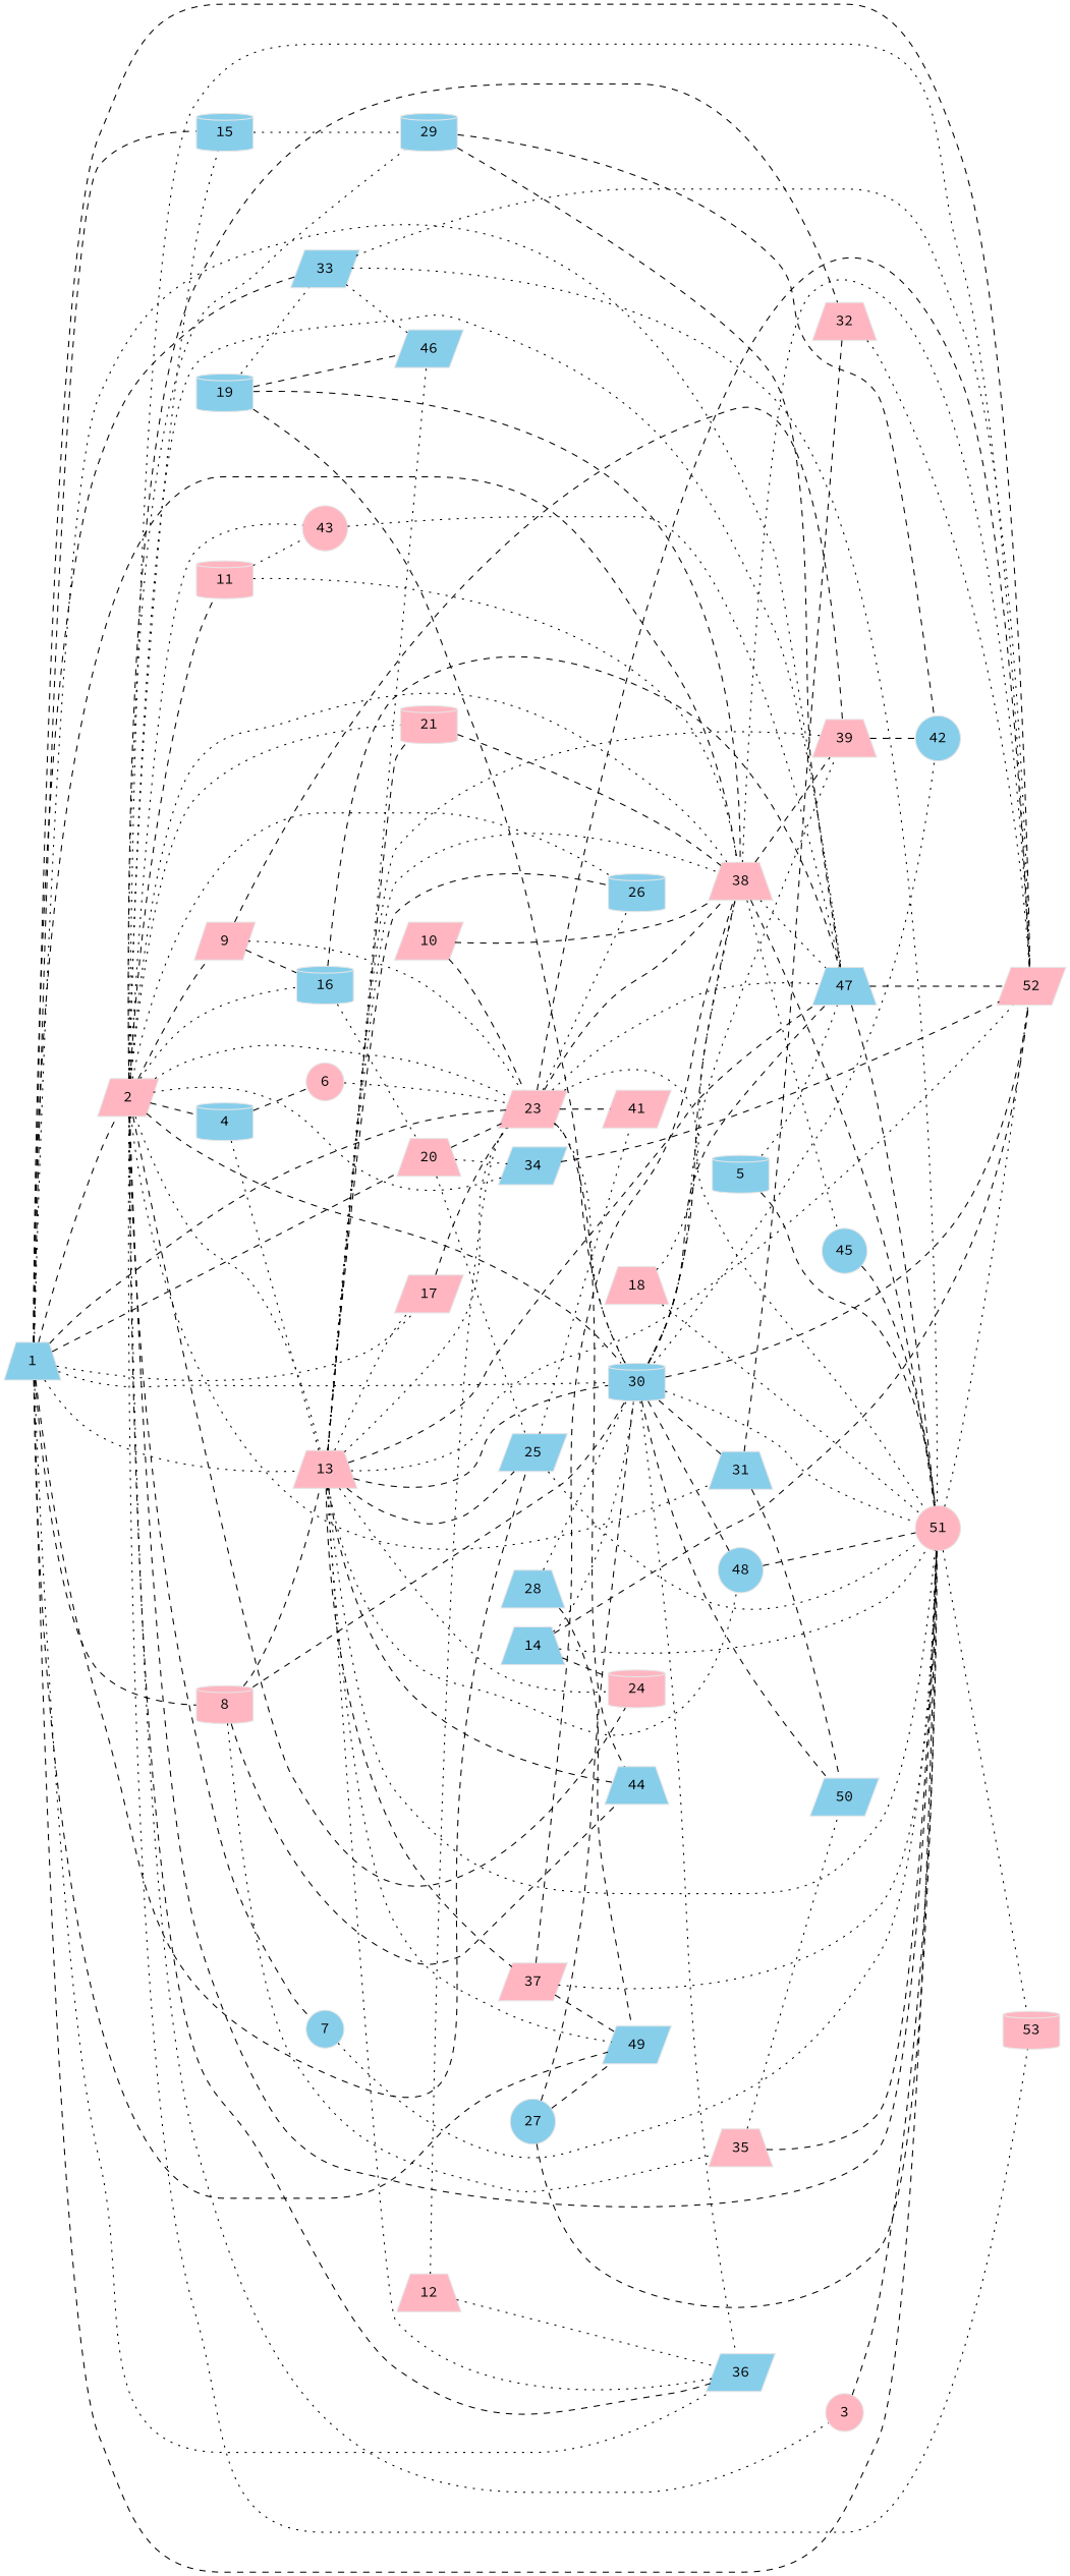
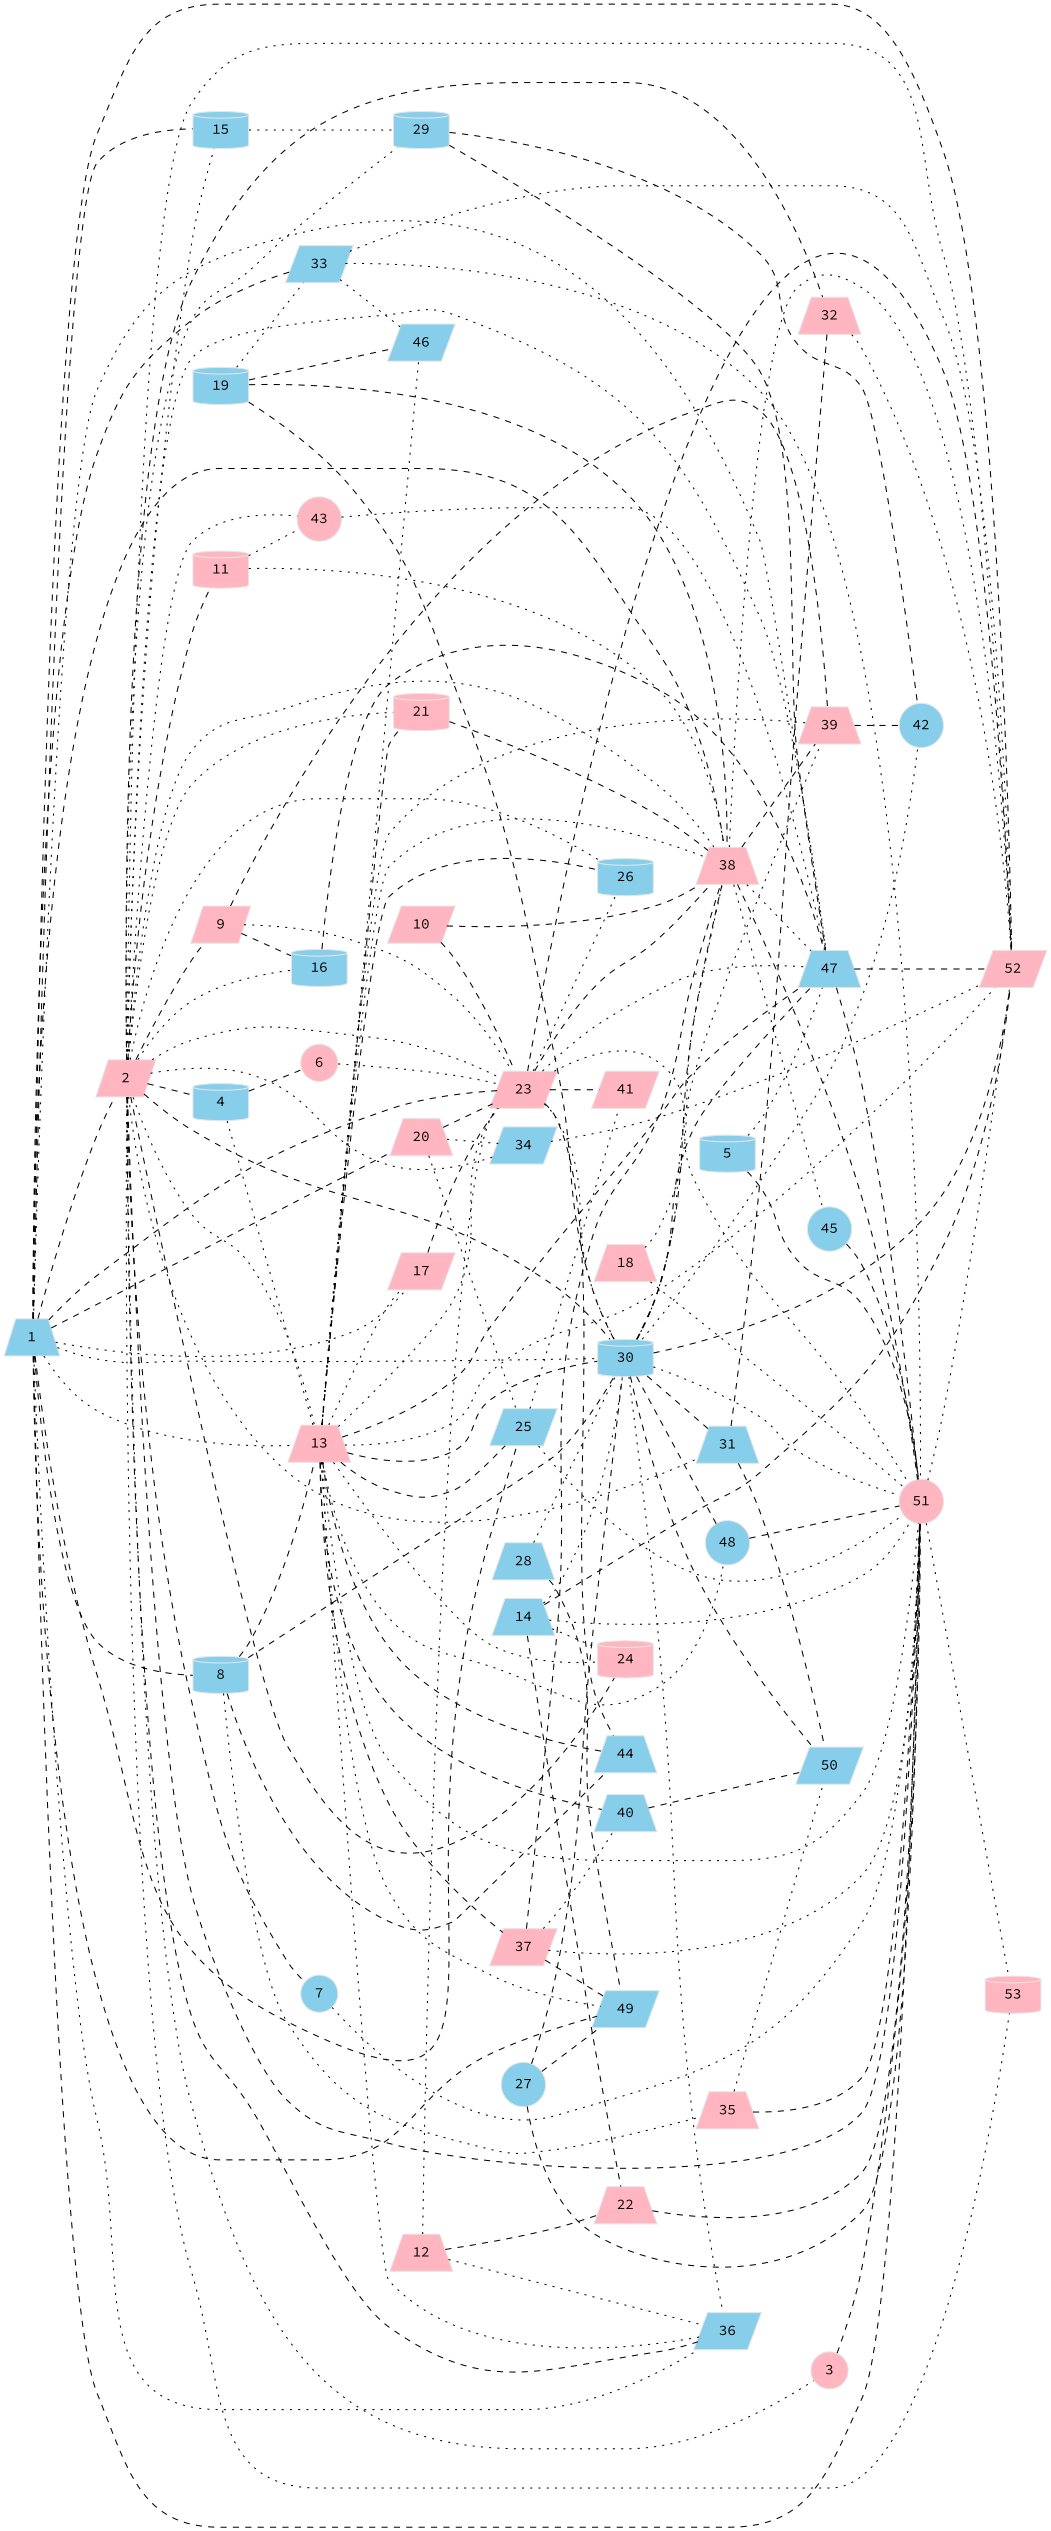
  graph {
    fontname="Source Code Pro"
    rankdir=LR
    node [color=gray90 fillcolor=skyblue fontname="Source Code Pro" shape=trapezium style=filled]
    edge [fontname="Source Code Pro" style=dashed weight=1.0]
    1
    2 [fillcolor=lightpink shape=parallelogram]
-   8 [fillcolor=lightpink shape=cylinder]
+   8 [shape=cylinder]
    13 [fillcolor=lightpink]
    15 [shape=cylinder]
    17 [fillcolor=lightpink shape=parallelogram]
    20 [fillcolor=lightpink]
    23 [fillcolor=lightpink shape=parallelogram]
    25 [shape=parallelogram]
    30 [shape=cylinder]
    33 [shape=parallelogram]
    36 [shape=parallelogram]
    38 [fillcolor=lightpink]
    47
    49 [shape=parallelogram]
    51 [fillcolor=lightpink shape=circle]
    52 [fillcolor=lightpink shape=parallelogram]
    3 [fillcolor=lightpink shape=circle]
    4 [shape=cylinder]
    7 [shape=circle]
    9 [fillcolor=lightpink shape=parallelogram]
    11 [fillcolor=lightpink shape=cylinder]
    16 [shape=cylinder]
    21 [fillcolor=lightpink shape=cylinder]
    24 [fillcolor=lightpink shape=cylinder]
    26 [shape=cylinder]
    29 [shape=cylinder]
    31
    32 [fillcolor=lightpink]
    34 [shape=parallelogram]
    43 [fillcolor=lightpink shape=circle]
    53 [fillcolor=lightpink shape=cylinder]
    35 [fillcolor=lightpink]
    44
    39 [fillcolor=lightpink]
    37 [fillcolor=lightpink shape=parallelogram]
+   40
    46 [shape=parallelogram]
    48 [shape=circle]
    41 [fillcolor=lightpink shape=parallelogram]
    42 [shape=circle]
    50 [shape=parallelogram]
    45 [shape=circle]
    6 [fillcolor=lightpink shape=circle]
    5 [shape=cylinder]
    10 [fillcolor=lightpink shape=parallelogram]
    12 [fillcolor=lightpink]
+   22 [fillcolor=lightpink]
    14
    18 [fillcolor=lightpink]
    19 [shape=cylinder]
    27 [shape=circle]
    28
    1 -- 2
    1 -- 8
    1 -- 13 [style=dotted]
    1 -- 15
    1 -- 17 [style=dotted]
    1 -- 20
    1 -- 23 [weight=2.0]
    1 -- 25
    1 -- 30 [style=dotted weight=2.0]
    1 -- 33
    1 -- 36 [style=dotted]
    1 -- 38
    1 -- 47 [style=dotted]
    1 -- 49 [weight=2.0]
    1 -- 51
    1 -- 52 [weight=2.0]
    2 -- 13 [style=dotted]
    2 -- 15 [style=dotted]
    2 -- 23 [style=dotted]
    2 -- 30 [weight=4.0]
    2 -- 36
    2 -- 38 [style=dotted]
    2 -- 47 [style=dotted]
    2 -- 51
    2 -- 52 [style=dotted]
    2 -- 3 [style=dotted]
    2 -- 4
    2 -- 7
    2 -- 9
    2 -- 11
    2 -- 16 [style=dotted]
    2 -- 21 [style=dotted]
    2 -- 24
    2 -- 26 [style=dotted]
    2 -- 29 [style=dotted]
    2 -- 31 [style=dotted]
    2 -- 32
    2 -- 34 [style=dotted]
    2 -- 43 [style=dotted]
    2 -- 53 [style=dotted]
    8 -- 13
    8 -- 30
    8 -- 35 [style=dotted]
    8 -- 44
    13 -- 17 [style=dotted weight=2.0]
    13 -- 23 [style=dotted]
    13 -- 25
    13 -- 30 [weight=2.0]
    13 -- 36 [style=dotted]
    13 -- 38 [style=dotted weight=2.0]
    13 -- 47
    13 -- 49 [style=dotted]
    13 -- 51 [style=dotted]
    13 -- 52 [style=dotted weight=2.0]
    13 -- 21
    13 -- 24 [style=dotted]
    13 -- 26
    13 -- 44
    13 -- 39 [style=dotted]
    13 -- 37
+   13 -- 40
    13 -- 46 [style=dotted weight=3.0]
    13 -- 48 [style=dotted]
    15 -- 29 [style=dotted]
    17 -- 23
    20 -- 23
    20 -- 25 [style=dotted]
    20 -- 34 [style=dotted]
    23 -- 30 [style=dotted weight=2.0]
    23 -- 38
    23 -- 47 [style=dotted]
    23 -- 51 [style=dotted]
    23 -- 52
    23 -- 26 [style=dotted]
    23 -- 44
    23 -- 41 [weight=2.0]
    25 -- 51 [style=dotted weight=2.0]
    25 -- 41 [style=dotted]
    30 -- 36 [style=dotted]
    30 -- 38 [weight=2.0]
    30 -- 47 [weight=3.0]
    30 -- 51 [style=dotted weight=4.0]
    30 -- 52 [weight=3.0]
    30 -- 31
    30 -- 39 [style=dotted]
    30 -- 48
    30 -- 42 [style=dotted]
    30 -- 50
    33 -- 51 [style=dotted]
    33 -- 52 [style=dotted]
    33 -- 46 [style=dotted]
    38 -- 47 [style=dotted]
    38 -- 51 [weight=2.0]
    38 -- 52 [style=dotted weight=2.0]
    38 -- 39
    38 -- 45 [style=dotted]
    47 -- 51 [weight=2.0]
    47 -- 52
    51 -- 52 [style=dotted]
    51 -- 53 [style=dotted]
    3 -- 51
    4 -- 13 [style=dotted]
    4 -- 6
    7 -- 51 [style=dotted]
    9 -- 23 [style=dotted]
    9 -- 16
    9 -- 39
    11 -- 38 [style=dotted]
    11 -- 43 [style=dotted]
-   16 -- 20 [style=dotted]
    16 -- 47
    21 -- 38
    29 -- 47
    29 -- 42
    31 -- 32
    31 -- 50
    32 -- 52 [style=dotted]
-   34 -- 52
+   34 -- 52 [style=dotted]
    43 -- 47 [style=dotted]
    35 -- 51
    35 -- 50 [style=dotted]
    39 -- 42
    37 -- 38
    37 -- 49
    37 -- 51 [style=dotted]
+   37 -- 40 [style=dotted]
+   40 -- 50
    48 -- 51
    45 -- 51
    6 -- 23 [style=dotted]
    5 -- 47 [style=dotted]
    5 -- 51
    10 -- 23
    10 -- 38
    12 -- 23 [style=dotted]
    12 -- 36 [style=dotted]
+   12 -- 22
+   22 -- 51
    14 -- 30 [style=dotted]
    14 -- 51 [style=dotted]
    14 -- 52
-   14 -- 24
+   14 -- 24 [style=dotted]
+   14 -- 22
    18 -- 38 [style=dotted]
    18 -- 51 [style=dotted]
    19 -- 30
    19 -- 33 [style=dotted]
    19 -- 38
    19 -- 46
    27 -- 30
    27 -- 49
    27 -- 51
    28 -- 30 [style=dotted]
    28 -- 49
  }
